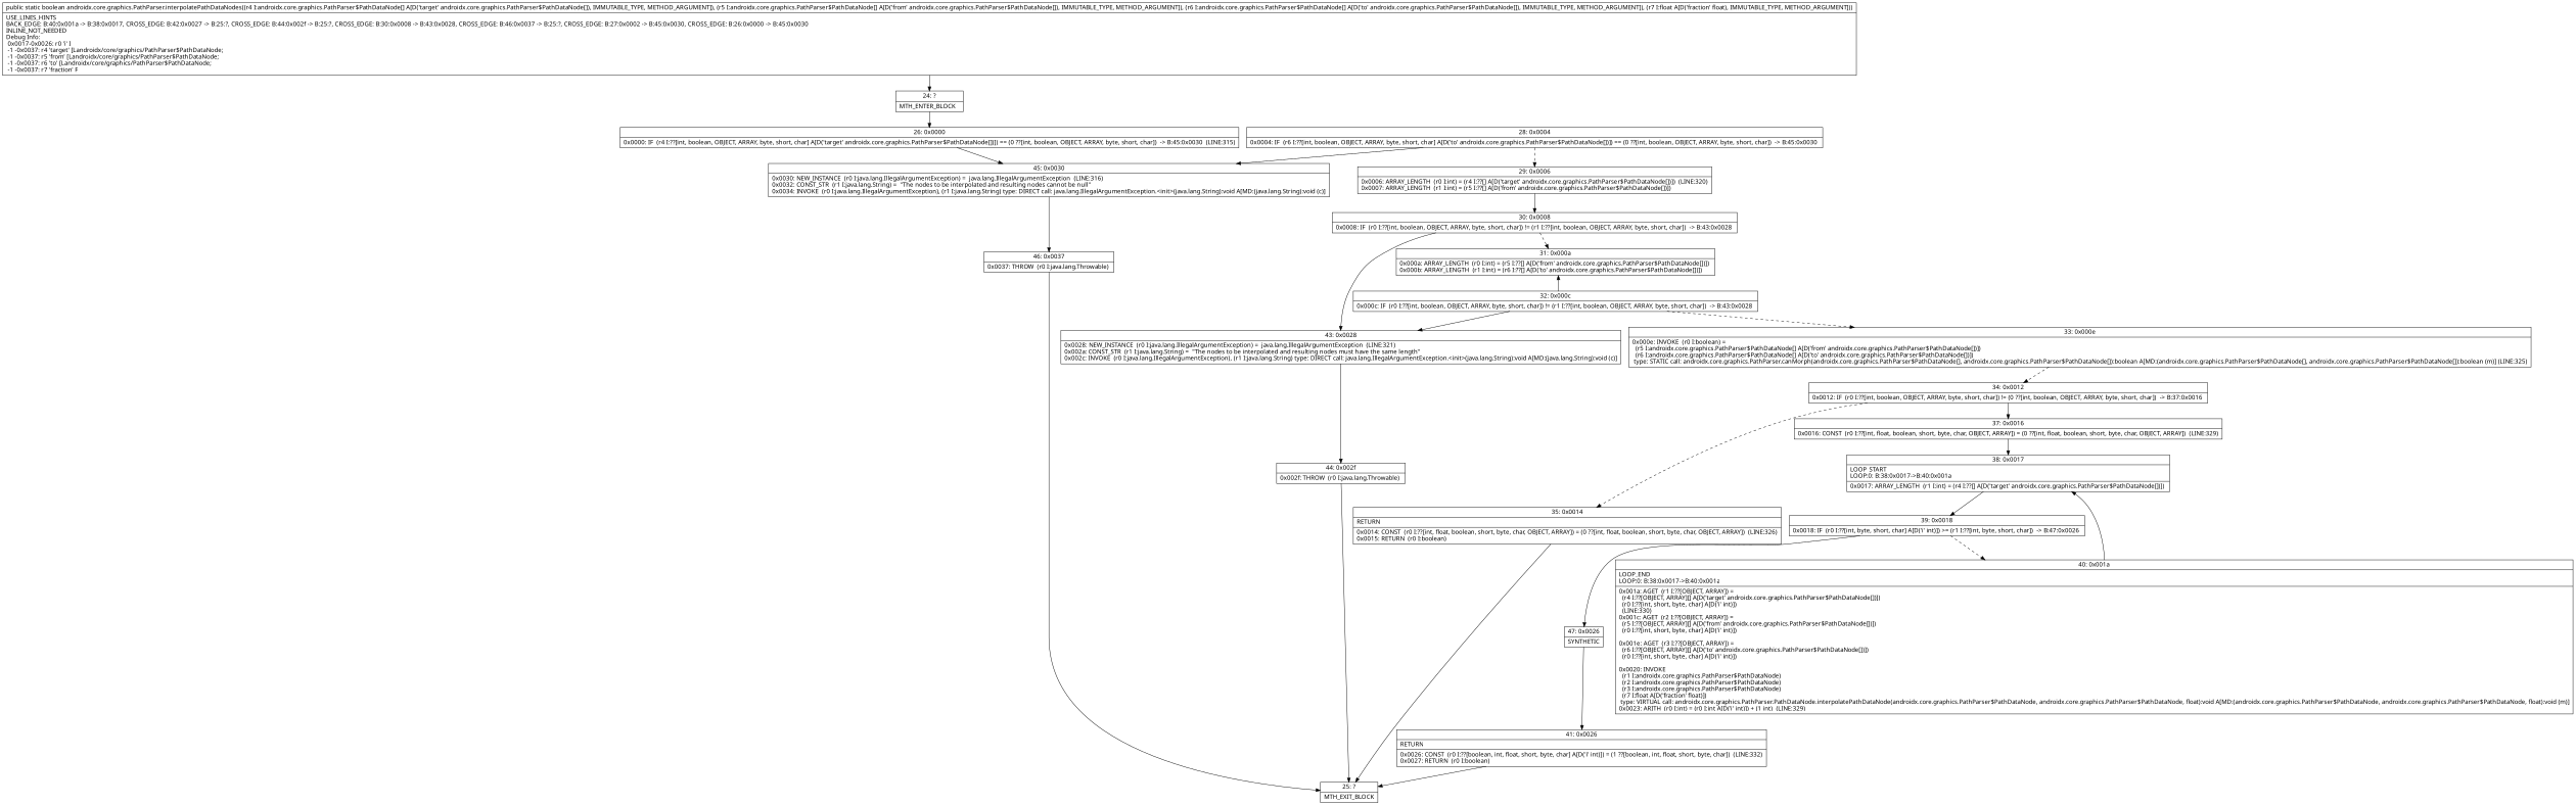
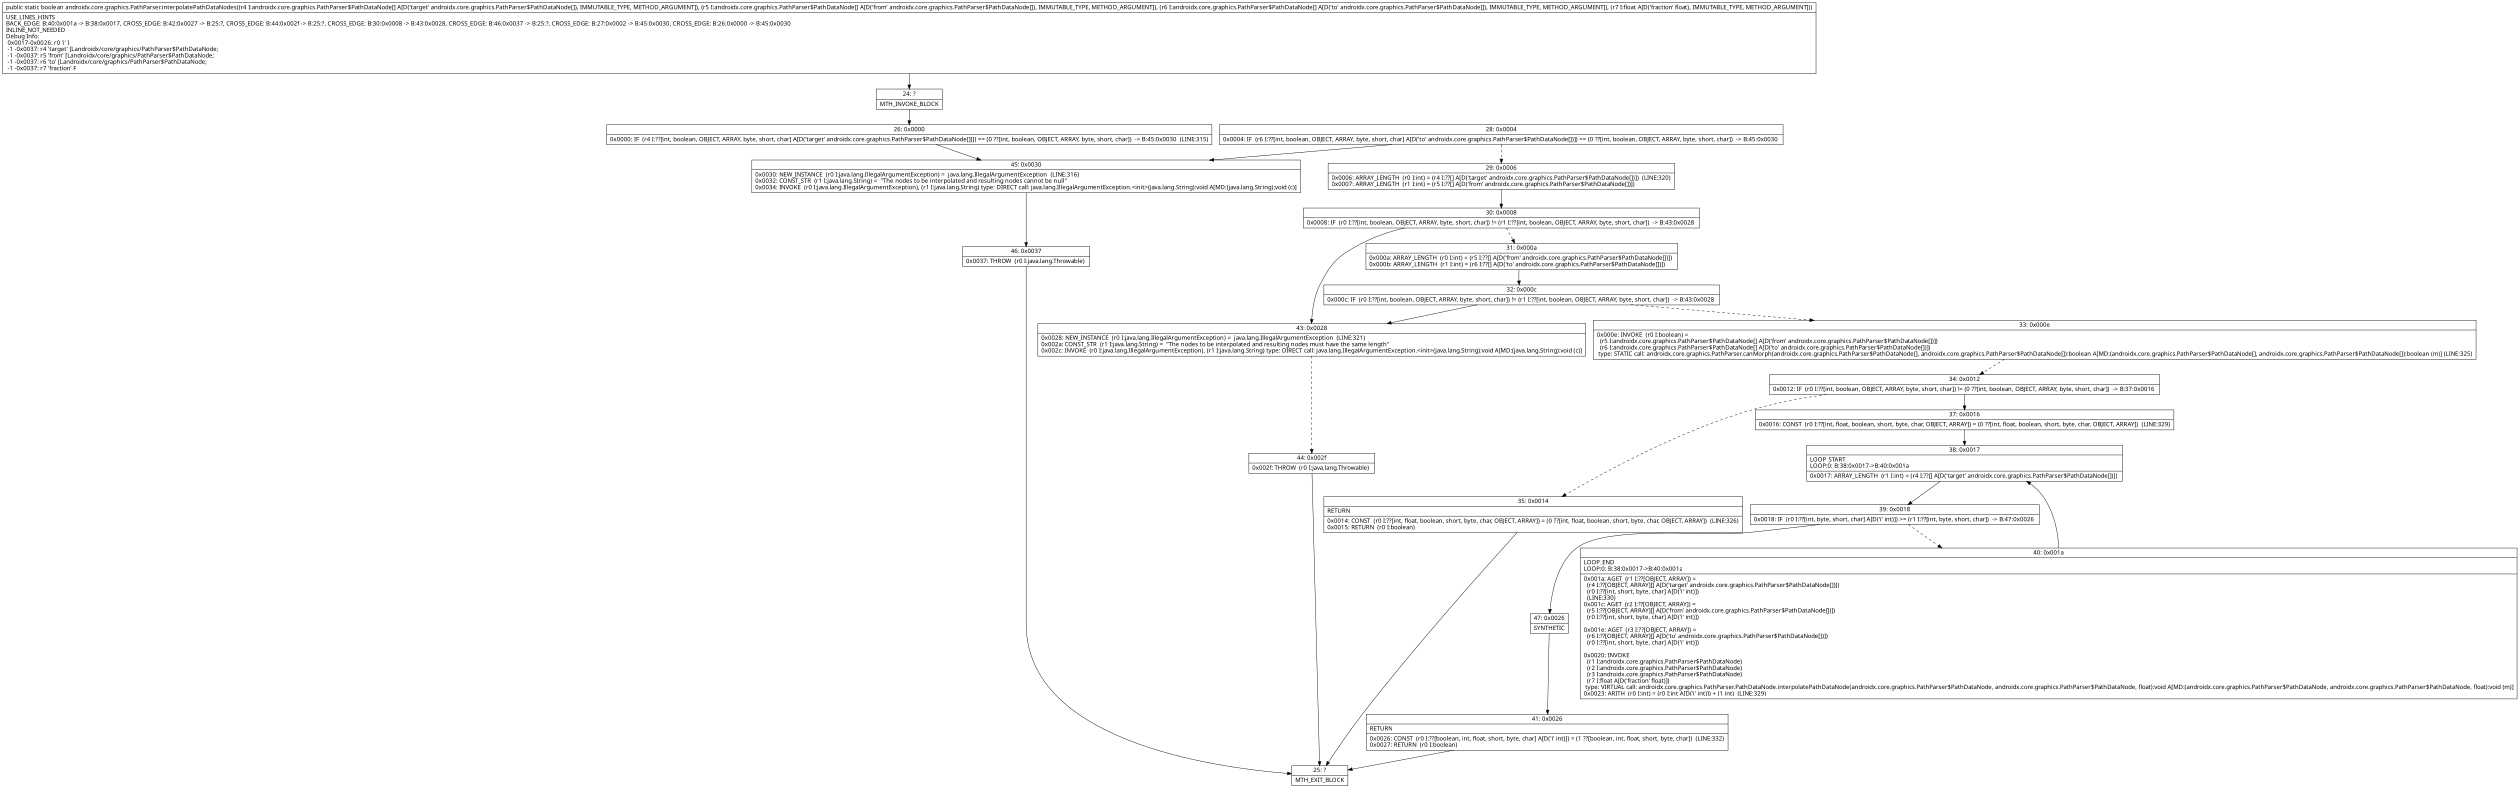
  digraph {
    fontname="Noto Sans"
    node [fontname="Noto Sans" shape=record]
    edge [fontname="Noto Sans"]
-   n1 [label="{24\:\ ?|MTH_ENTER_BLOCK\l}"]
+   n1 [label="{24\:\ ?|MTH_INVOKE_BLOCK\l}"]
    n2 [label="{26\:\ 0x0000|0x0000: IF  (r4 I:??[int, boolean, OBJECT, ARRAY, byte, short, char] A[D('target' androidx.core.graphics.PathParser$PathDataNode[])]) == (0 ??[int, boolean, OBJECT, ARRAY, byte, short, char])  \-\> B:45:0x0030  (LINE:315)\l}"]
    n3 [label="{45\:\ 0x0030|0x0030: NEW_INSTANCE  (r0 I:java.lang.IllegalArgumentException) =  java.lang.IllegalArgumentException  (LINE:316)\l0x0032: CONST_STR  (r1 I:java.lang.String) =  \"The nodes to be interpolated and resulting nodes cannot be null\" \l0x0034: INVOKE  (r0 I:java.lang.IllegalArgumentException), (r1 I:java.lang.String) type: DIRECT call: java.lang.IllegalArgumentException.\<init\>(java.lang.String):void A[MD:(java.lang.String):void (c)]\l}"]
    n4 [label="{46\:\ 0x0037|0x0037: THROW  (r0 I:java.lang.Throwable) \l}"]
    n5 [label="{28\:\ 0x0004|0x0004: IF  (r6 I:??[int, boolean, OBJECT, ARRAY, byte, short, char] A[D('to' androidx.core.graphics.PathParser$PathDataNode[])]) == (0 ??[int, boolean, OBJECT, ARRAY, byte, short, char])  \-\> B:45:0x0030 \l}"]
    n6 [label="{29\:\ 0x0006|0x0006: ARRAY_LENGTH  (r0 I:int) = (r4 I:??[] A[D('target' androidx.core.graphics.PathParser$PathDataNode[])])  (LINE:320)\l0x0007: ARRAY_LENGTH  (r1 I:int) = (r5 I:??[] A[D('from' androidx.core.graphics.PathParser$PathDataNode[])]) \l}"]
    n7 [label="{30\:\ 0x0008|0x0008: IF  (r0 I:??[int, boolean, OBJECT, ARRAY, byte, short, char]) != (r1 I:??[int, boolean, OBJECT, ARRAY, byte, short, char])  \-\> B:43:0x0028 \l}"]
    n8 [label="{31\:\ 0x000a|0x000a: ARRAY_LENGTH  (r0 I:int) = (r5 I:??[] A[D('from' androidx.core.graphics.PathParser$PathDataNode[])]) \l0x000b: ARRAY_LENGTH  (r1 I:int) = (r6 I:??[] A[D('to' androidx.core.graphics.PathParser$PathDataNode[])]) \l}"]
    n9 [label="{43\:\ 0x0028|0x0028: NEW_INSTANCE  (r0 I:java.lang.IllegalArgumentException) =  java.lang.IllegalArgumentException  (LINE:321)\l0x002a: CONST_STR  (r1 I:java.lang.String) =  \"The nodes to be interpolated and resulting nodes must have the same length\" \l0x002c: INVOKE  (r0 I:java.lang.IllegalArgumentException), (r1 I:java.lang.String) type: DIRECT call: java.lang.IllegalArgumentException.\<init\>(java.lang.String):void A[MD:(java.lang.String):void (c)]\l}"]
    n10 [label="{32\:\ 0x000c|0x000c: IF  (r0 I:??[int, boolean, OBJECT, ARRAY, byte, short, char]) != (r1 I:??[int, boolean, OBJECT, ARRAY, byte, short, char])  \-\> B:43:0x0028 \l}"]
    n11 [label="{44\:\ 0x002f|0x002f: THROW  (r0 I:java.lang.Throwable) \l}"]
    n12 [label="{33\:\ 0x000e|0x000e: INVOKE  (r0 I:boolean) = \l  (r5 I:androidx.core.graphics.PathParser$PathDataNode[] A[D('from' androidx.core.graphics.PathParser$PathDataNode[])])\l  (r6 I:androidx.core.graphics.PathParser$PathDataNode[] A[D('to' androidx.core.graphics.PathParser$PathDataNode[])])\l type: STATIC call: androidx.core.graphics.PathParser.canMorph(androidx.core.graphics.PathParser$PathDataNode[], androidx.core.graphics.PathParser$PathDataNode[]):boolean A[MD:(androidx.core.graphics.PathParser$PathDataNode[], androidx.core.graphics.PathParser$PathDataNode[]):boolean (m)] (LINE:325)\l}"]
    n13 [label="{34\:\ 0x0012|0x0012: IF  (r0 I:??[int, boolean, OBJECT, ARRAY, byte, short, char]) != (0 ??[int, boolean, OBJECT, ARRAY, byte, short, char])  \-\> B:37:0x0016 \l}"]
    n14 [label="{35\:\ 0x0014|RETURN\l|0x0014: CONST  (r0 I:??[int, float, boolean, short, byte, char, OBJECT, ARRAY]) = (0 ??[int, float, boolean, short, byte, char, OBJECT, ARRAY])  (LINE:326)\l0x0015: RETURN  (r0 I:boolean) \l}"]
    n15 [label="{37\:\ 0x0016|0x0016: CONST  (r0 I:??[int, float, boolean, short, byte, char, OBJECT, ARRAY]) = (0 ??[int, float, boolean, short, byte, char, OBJECT, ARRAY])  (LINE:329)\l}"]
    n16 [label="{25\:\ ?|MTH_EXIT_BLOCK\l}"]
    n17 [label="{38\:\ 0x0017|LOOP_START\lLOOP:0: B:38:0x0017\-\>B:40:0x001a\l|0x0017: ARRAY_LENGTH  (r1 I:int) = (r4 I:??[] A[D('target' androidx.core.graphics.PathParser$PathDataNode[])]) \l}"]
    n18 [label="{39\:\ 0x0018|0x0018: IF  (r0 I:??[int, byte, short, char] A[D('i' int)]) \>= (r1 I:??[int, byte, short, char])  \-\> B:47:0x0026 \l}"]
    n19 [label="{40\:\ 0x001a|LOOP_END\lLOOP:0: B:38:0x0017\-\>B:40:0x001a\l|0x001a: AGET  (r1 I:??[OBJECT, ARRAY]) = \l  (r4 I:??[OBJECT, ARRAY][] A[D('target' androidx.core.graphics.PathParser$PathDataNode[])])\l  (r0 I:??[int, short, byte, char] A[D('i' int)])\l  (LINE:330)\l0x001c: AGET  (r2 I:??[OBJECT, ARRAY]) = \l  (r5 I:??[OBJECT, ARRAY][] A[D('from' androidx.core.graphics.PathParser$PathDataNode[])])\l  (r0 I:??[int, short, byte, char] A[D('i' int)])\l \l0x001e: AGET  (r3 I:??[OBJECT, ARRAY]) = \l  (r6 I:??[OBJECT, ARRAY][] A[D('to' androidx.core.graphics.PathParser$PathDataNode[])])\l  (r0 I:??[int, short, byte, char] A[D('i' int)])\l \l0x0020: INVOKE  \l  (r1 I:androidx.core.graphics.PathParser$PathDataNode)\l  (r2 I:androidx.core.graphics.PathParser$PathDataNode)\l  (r3 I:androidx.core.graphics.PathParser$PathDataNode)\l  (r7 I:float A[D('fraction' float)])\l type: VIRTUAL call: androidx.core.graphics.PathParser.PathDataNode.interpolatePathDataNode(androidx.core.graphics.PathParser$PathDataNode, androidx.core.graphics.PathParser$PathDataNode, float):void A[MD:(androidx.core.graphics.PathParser$PathDataNode, androidx.core.graphics.PathParser$PathDataNode, float):void (m)]\l0x0023: ARITH  (r0 I:int) = (r0 I:int A[D('i' int)]) + (1 int)  (LINE:329)\l}"]
    n20 [label="{47\:\ 0x0026|SYNTHETIC\l}"]
    n21 [label="{41\:\ 0x0026|RETURN\l|0x0026: CONST  (r0 I:??[boolean, int, float, short, byte, char] A[D('i' int)]) = (1 ??[boolean, int, float, short, byte, char])  (LINE:332)\l0x0027: RETURN  (r0 I:boolean) \l}"]
    n22 [label="{public static boolean androidx.core.graphics.PathParser.interpolatePathDataNodes((r4 I:androidx.core.graphics.PathParser$PathDataNode[] A[D('target' androidx.core.graphics.PathParser$PathDataNode[]), IMMUTABLE_TYPE, METHOD_ARGUMENT]), (r5 I:androidx.core.graphics.PathParser$PathDataNode[] A[D('from' androidx.core.graphics.PathParser$PathDataNode[]), IMMUTABLE_TYPE, METHOD_ARGUMENT]), (r6 I:androidx.core.graphics.PathParser$PathDataNode[] A[D('to' androidx.core.graphics.PathParser$PathDataNode[]), IMMUTABLE_TYPE, METHOD_ARGUMENT]), (r7 I:float A[D('fraction' float), IMMUTABLE_TYPE, METHOD_ARGUMENT]))  | USE_LINES_HINTS\lBACK_EDGE: B:40:0x001a \-\> B:38:0x0017, CROSS_EDGE: B:42:0x0027 \-\> B:25:?, CROSS_EDGE: B:44:0x002f \-\> B:25:?, CROSS_EDGE: B:30:0x0008 \-\> B:43:0x0028, CROSS_EDGE: B:46:0x0037 \-\> B:25:?, CROSS_EDGE: B:27:0x0002 \-\> B:45:0x0030, CROSS_EDGE: B:26:0x0000 \-\> B:45:0x0030\lINLINE_NOT_NEEDED\lDebug Info:\l  0x0017\-0x0026: r0 'i' I\l  \-1 \-0x0037: r4 'target' [Landroidx\/core\/graphics\/PathParser$PathDataNode;\l  \-1 \-0x0037: r5 'from' [Landroidx\/core\/graphics\/PathParser$PathDataNode;\l  \-1 \-0x0037: r6 'to' [Landroidx\/core\/graphics\/PathParser$PathDataNode;\l  \-1 \-0x0037: r7 'fraction' F\l}"]
    n1 -> n2
    n2 -> n3
    n3 -> n4
    n4 -> n16
    n5 -> n3
    n5 -> n6 [style=dashed]
    n6 -> n7
    n7 -> n8 [style=dashed]
    n7 -> n9
-   n10 -> n8
-   n9 -> n11
+   n8 -> n10
+   n9 -> n11 [style=dashed]
    n10 -> n9
    n10 -> n12 [style=dashed]
    n11 -> n16
    n12 -> n13 [style=dashed]
    n13 -> n14 [style=dashed]
    n13 -> n15
    n14 -> n16
    n15 -> n17
    n17 -> n18
    n18 -> n19 [style=dashed]
    n18 -> n20
    n19 -> n17
    n20 -> n21
    n21 -> n16
    n22 -> n1
  }
